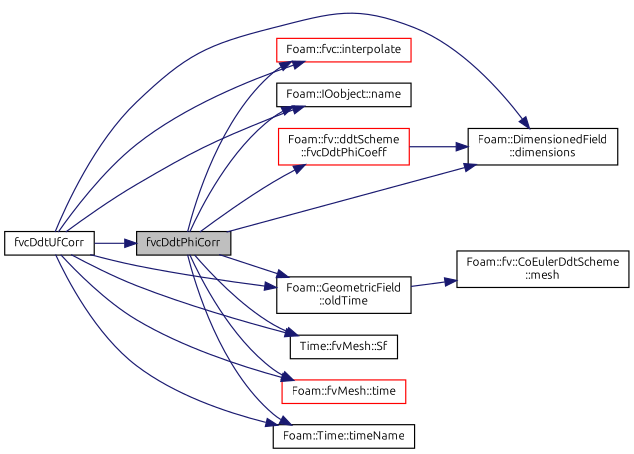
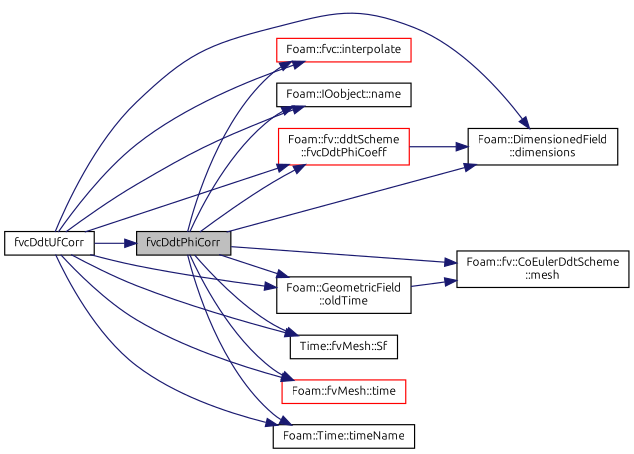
  digraph {
    fontname=Ubuntu
    rankdir=LR
    node [color=black fontname=Ubuntu fontsize=10 shape=record]
    edge [color=midnightblue fontname=Ubuntu fontsize=10 labelfontname=FreeSans labelfontsize=10 style=solid]
    n1 [fillcolor=grey75 fontcolor=black height=0.2 label=fvcDdtPhiCorr style=filled width=0.4]
    n2 [height=0.2 label="Foam::DimensionedField\l::dimensions" width=0.4]
    n3 [color=red height=0.2 label="Foam::fv::ddtScheme\l::fvcDdtPhiCoeff" width=0.4]
    n4 [color=red height=0.2 label="Foam::fvc::interpolate" width=0.4]
    n5 [height=0.2 label="Foam::fv::CoEulerDdtScheme\l::mesh" width=0.4]
    n6 [height=0.2 label="Foam::IOobject::name" width=0.4]
    n7 [height=0.2 label="Foam::GeometricField\l::oldTime" width=0.4]
    n8 [height=0.2 label="Time::fvMesh::Sf" width=0.4]
    n9 [color=red height=0.2 label="Foam::fvMesh::time" width=0.4]
    n10 [height=0.2 label="Foam::Time::timeName" width=0.4]
    n11 [height=0.2 label=fvcDdtUfCorr width=0.4]
    n1 -> n2
    n1 -> n3
    n1 -> n4
+   n1 -> n5
    n1 -> n6
    n1 -> n7
    n1 -> n8
    n1 -> n9
    n1 -> n10
    n3 -> n2
    n7 -> n5
    n11 -> n1
    n11 -> n2
+   n11 -> n3
    n11 -> n4
    n11 -> n6
    n11 -> n7
    n11 -> n8
    n11 -> n9
    n11 -> n10
  }
